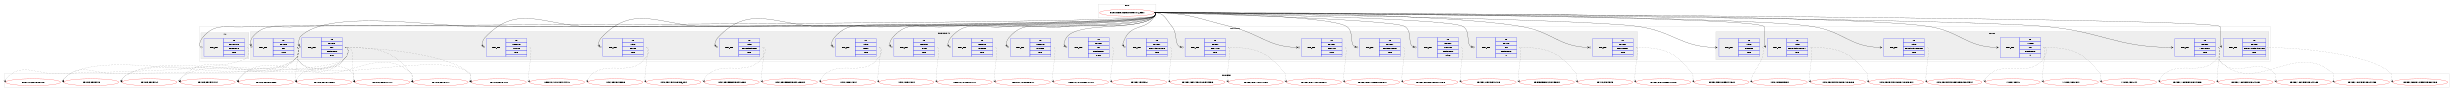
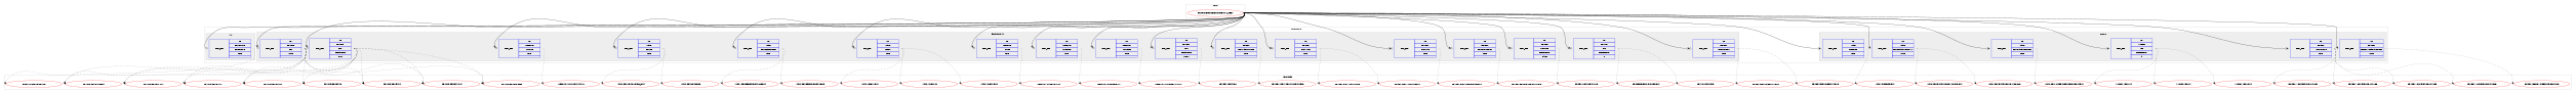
  digraph {
    compound=true
    concentrate=true
    fontname=Lato
    fontsize=10
    newrank=true
    rankdir=TB
    ranksep=1.5
    node [color=red fontname=Lato fontsize=10]
    edge [arrowhead=vee fontname=Lato headport=w style=dotted tailport=e weight=100]
    n1 [label="games-arcade/frozen-bubble-2.2.1_beta1" width=4]
    n2 [color=blue label=<<TABLE BORDER="0" CELLBORDER="1" CELLSPACING="0" CELLPADDING="4" WIDTH="220"><TR><TD ROWSPAN="6" CELLPADDING="30">pack_dep</TD></TR><TR><TD WIDTH="110">no</TD></TR><TR><TD>dev-perl</TD></TR><TR><TD>Locale-Maketext-Lexicon</TD></TR><TR><TD>none</TD></TR><TR><TD></TD></TR></TABLE>> shape=none]
    n3 [color=blue label=<<TABLE BORDER="0" CELLBORDER="1" CELLSPACING="0" CELLPADDING="4" WIDTH="220"><TR><TD ROWSPAN="6" CELLPADDING="30">pack_dep</TD></TR><TR><TD WIDTH="110">no</TD></TR><TR><TD>dev-perl</TD></TR><TR><TD>Module-Build</TD></TR><TR><TD>none</TD></TR><TR><TD></TD></TR></TABLE>> shape=none]
    n4 [color=blue label=<<TABLE BORDER="0" CELLBORDER="1" CELLSPACING="0" CELLPADDING="4" WIDTH="220"><TR><TD ROWSPAN="6" CELLPADDING="30">pack_dep</TD></TR><TR><TD WIDTH="110">no</TD></TR><TR><TD>sys-apps</TD></TR><TR><TD>sed</TD></TR><TR><TD>greaterequal</TD></TR><TR><TD>4</TD></TR></TABLE>> shape=none]
    n5 [color=blue label=<<TABLE BORDER="0" CELLBORDER="1" CELLSPACING="0" CELLPADDING="4" WIDTH="220"><TR><TD ROWSPAN="6" CELLPADDING="30">pack_dep</TD></TR><TR><TD WIDTH="110">no</TD></TR><TR><TD>virtual</TD></TR><TR><TD>perl-ExtUtils-CBuilder</TD></TR><TR><TD>none</TD></TR><TR><TD></TD></TR></TABLE>> shape=none]
    n6 [color=blue label=<<TABLE BORDER="0" CELLBORDER="1" CELLSPACING="0" CELLPADDING="4" WIDTH="220"><TR><TD ROWSPAN="6" CELLPADDING="30">pack_dep</TD></TR><TR><TD WIDTH="110">no</TD></TR><TR><TD>virtual</TD></TR><TR><TD>perl-ExtUtils-ParseXS</TD></TR><TR><TD>none</TD></TR><TR><TD></TD></TR></TABLE>> shape=none]
    n7 [color=blue label=<<TABLE BORDER="0" CELLBORDER="1" CELLSPACING="0" CELLPADDING="4" WIDTH="220"><TR><TD ROWSPAN="6" CELLPADDING="30">pack_dep</TD></TR><TR><TD WIDTH="110">no</TD></TR><TR><TD>virtual</TD></TR><TR><TD>pkgconfig</TD></TR><TR><TD>none</TD></TR><TR><TD></TD></TR></TABLE>> shape=none]
    n8 [color=blue label=<<TABLE BORDER="0" CELLBORDER="1" CELLSPACING="0" CELLPADDING="4" WIDTH="220"><TR><TD ROWSPAN="6" CELLPADDING="30">pack_dep</TD></TR><TR><TD WIDTH="110">no</TD></TR><TR><TD>media-libs</TD></TR><TR><TD>sdl-mixer</TD></TR><TR><TD>none</TD></TR><TR><TD></TD></TR></TABLE>> shape=none]
    n9 [color=blue label=<<TABLE BORDER="0" CELLBORDER="1" CELLSPACING="0" CELLPADDING="4" WIDTH="220"><TR><TD ROWSPAN="6" CELLPADDING="30">pack_dep</TD></TR><TR><TD WIDTH="110">no</TD></TR><TR><TD>dev-lang</TD></TR><TR><TD>perl</TD></TR><TR><TD>greaterequal</TD></TR><TR><TD>5.12</TD></TR></TABLE>> shape=none]
    n10 [color=blue label=<<TABLE BORDER="0" CELLBORDER="1" CELLSPACING="0" CELLPADDING="4" WIDTH="220"><TR><TD ROWSPAN="6" CELLPADDING="30">pack_dep</TD></TR><TR><TD WIDTH="110">no</TD></TR><TR><TD>dev-lang</TD></TR><TR><TD>perl</TD></TR><TR><TD>none</TD></TR><TR><TD></TD></TR></TABLE>> shape=none]
    n11 [color=blue label=<<TABLE BORDER="0" CELLBORDER="1" CELLSPACING="0" CELLPADDING="4" WIDTH="220"><TR><TD ROWSPAN="6" CELLPADDING="30">pack_dep</TD></TR><TR><TD WIDTH="110">no</TD></TR><TR><TD>dev-perl</TD></TR><TR><TD>File-ShareDir</TD></TR><TR><TD>none</TD></TR><TR><TD></TD></TR></TABLE>> shape=none]
    n12 [color=blue label=<<TABLE BORDER="0" CELLBORDER="1" CELLSPACING="0" CELLPADDING="4" WIDTH="220"><TR><TD ROWSPAN="6" CELLPADDING="30">pack_dep</TD></TR><TR><TD WIDTH="110">no</TD></TR><TR><TD>dev-libs</TD></TR><TR><TD>glib</TD></TR><TR><TD>greaterequal</TD></TR><TR><TD>2</TD></TR></TABLE>> shape=none]
    n13 [color=blue label=<<TABLE BORDER="0" CELLBORDER="1" CELLSPACING="0" CELLPADDING="4" WIDTH="220"><TR><TD ROWSPAN="6" CELLPADDING="30">pack_dep</TD></TR><TR><TD WIDTH="110">no</TD></TR><TR><TD>dev-perl</TD></TR><TR><TD>Alien-SDL</TD></TR><TR><TD>greaterequal</TD></TR><TR><TD>1.413</TD></TR></TABLE>> shape=none]
    n14 [color=blue label=<<TABLE BORDER="0" CELLBORDER="1" CELLSPACING="0" CELLPADDING="4" WIDTH="220"><TR><TD ROWSPAN="6" CELLPADDING="30">pack_dep</TD></TR><TR><TD WIDTH="110">no</TD></TR><TR><TD>dev-perl</TD></TR><TR><TD>Compress-Bzip2</TD></TR><TR><TD>none</TD></TR><TR><TD></TD></TR></TABLE>> shape=none]
    n15 [color=blue label=<<TABLE BORDER="0" CELLBORDER="1" CELLSPACING="0" CELLPADDING="4" WIDTH="220"><TR><TD ROWSPAN="6" CELLPADDING="30">pack_dep</TD></TR><TR><TD WIDTH="110">no</TD></TR><TR><TD>dev-perl</TD></TR><TR><TD>File-Slurp</TD></TR><TR><TD>none</TD></TR><TR><TD></TD></TR></TABLE>> shape=none]
    n16 [color=blue label=<<TABLE BORDER="0" CELLBORDER="1" CELLSPACING="0" CELLPADDING="4" WIDTH="220"><TR><TD ROWSPAN="6" CELLPADDING="30">pack_dep</TD></TR><TR><TD WIDTH="110">no</TD></TR><TR><TD>dev-perl</TD></TR><TR><TD>File-Which</TD></TR><TR><TD>none</TD></TR><TR><TD></TD></TR></TABLE>> shape=none]
    n17 [color=blue label=<<TABLE BORDER="0" CELLBORDER="1" CELLSPACING="0" CELLPADDING="4" WIDTH="220"><TR><TD ROWSPAN="6" CELLPADDING="30">pack_dep</TD></TR><TR><TD WIDTH="110">no</TD></TR><TR><TD>dev-perl</TD></TR><TR><TD>IPC-System-Simple</TD></TR><TR><TD>none</TD></TR><TR><TD></TD></TR></TABLE>> shape=none]
    n18 [color=blue label=<<TABLE BORDER="0" CELLBORDER="1" CELLSPACING="0" CELLPADDING="4" WIDTH="220"><TR><TD ROWSPAN="6" CELLPADDING="30">pack_dep</TD></TR><TR><TD WIDTH="110">no</TD></TR><TR><TD>dev-perl</TD></TR><TR><TD>SDL</TD></TR><TR><TD>greaterequal</TD></TR><TR><TD>2.511</TD></TR></TABLE>> shape=none]
    n19 [color=blue label=<<TABLE BORDER="0" CELLBORDER="1" CELLSPACING="0" CELLPADDING="4" WIDTH="220"><TR><TD ROWSPAN="6" CELLPADDING="30">pack_dep</TD></TR><TR><TD WIDTH="110">no</TD></TR><TR><TD>media-libs</TD></TR><TR><TD>sdl-image</TD></TR><TR><TD>none</TD></TR><TR><TD></TD></TR></TABLE>> shape=none]
    n20 [color=blue label=<<TABLE BORDER="0" CELLBORDER="1" CELLSPACING="0" CELLPADDING="4" WIDTH="220"><TR><TD ROWSPAN="6" CELLPADDING="30">pack_dep</TD></TR><TR><TD WIDTH="110">no</TD></TR><TR><TD>media-libs</TD></TR><TR><TD>sdl-pango</TD></TR><TR><TD>none</TD></TR><TR><TD></TD></TR></TABLE>> shape=none]
    n21 [color=blue label=<<TABLE BORDER="0" CELLBORDER="1" CELLSPACING="0" CELLPADDING="4" WIDTH="220"><TR><TD ROWSPAN="6" CELLPADDING="30">pack_dep</TD></TR><TR><TD WIDTH="110">no</TD></TR><TR><TD>media-libs</TD></TR><TR><TD>sdl-ttf</TD></TR><TR><TD>none</TD></TR><TR><TD></TD></TR></TABLE>> shape=none]
    n22 [color=blue label=<<TABLE BORDER="0" CELLBORDER="1" CELLSPACING="0" CELLPADDING="4" WIDTH="220"><TR><TD ROWSPAN="6" CELLPADDING="30">pack_dep</TD></TR><TR><TD WIDTH="110">no</TD></TR><TR><TD>virtual</TD></TR><TR><TD>libiconv</TD></TR><TR><TD>none</TD></TR><TR><TD></TD></TR></TABLE>> shape=none]
    n23 [color=blue label=<<TABLE BORDER="0" CELLBORDER="1" CELLSPACING="0" CELLPADDING="4" WIDTH="220"><TR><TD ROWSPAN="6" CELLPADDING="30">pack_dep</TD></TR><TR><TD WIDTH="110">no</TD></TR><TR><TD>virtual</TD></TR><TR><TD>perl-Getopt-Long</TD></TR><TR><TD>none</TD></TR><TR><TD></TD></TR></TABLE>> shape=none]
    n24 [color=blue label=<<TABLE BORDER="0" CELLBORDER="1" CELLSPACING="0" CELLPADDING="4" WIDTH="220"><TR><TD ROWSPAN="6" CELLPADDING="30">pack_dep</TD></TR><TR><TD WIDTH="110">no</TD></TR><TR><TD>virtual</TD></TR><TR><TD>perl-IO</TD></TR><TR><TD>none</TD></TR><TR><TD></TD></TR></TABLE>> shape=none]
    n25 [color=blue label=<<TABLE BORDER="0" CELLBORDER="1" CELLSPACING="0" CELLPADDING="4" WIDTH="220"><TR><TD ROWSPAN="6" CELLPADDING="30">pack_dep</TD></TR><TR><TD WIDTH="110">no</TD></TR><TR><TD>games-misc</TD></TR><TR><TD>games-envd</TD></TR><TR><TD>none</TD></TR><TR><TD></TD></TR></TABLE>> shape=none]
    n26 [label="dev-perl/Locale-Maketext-Lexicon-1.0.0" width=4]
    n27 [label="dev-perl/Module-Build-0.421.600" width=4]
    n28 [label="dev-perl/Module-Build-0.421.800" width=4]
    n29 [label="dev-perl/Module-Build-0.422.200" width=4]
    n30 [label="dev-perl/Module-Build-0.422.400" width=4]
    n31 [label="sys-apps/sed-4.2.2" width=4]
    n32 [label="sys-apps/sed-4.3-r1" width=4]
    n33 [label="sys-apps/sed-4.4" width=4]
-   n34 [label="virtual/perl-ExtUtils-CBuilder-0.280.225-r2" width=4]
+   n34 [label="virtual/perl-Maketext-CBuilder-0.280.225-r2" width=4]
    n35 [label="virtual/perl-ExtUtils-ParseXS-3.310.0-r1" width=4]
    n36 [label="virtual/perl-ExtUtils-ParseXS-3.340.0" width=4]
    n37 [label="virtual/pkgconfig-0-r1" width=4]
    n38 [label="dev-lang/perl-5.24.1-r2" width=4]
    n39 [label="dev-lang/perl-5.24.2" width=4]
    n40 [label="dev-lang/perl-5.24.3" width=4]
    n41 [label="dev-lang/perl-5.26.0" width=4]
    n42 [label="dev-lang/perl-5.26.1" width=4]
    n43 [label="dev-lang/perl-5.26.1-r1" width=4]
    n44 [label="dev-lang/perl-5.26.9999" width=4]
    n45 [label="dev-lang/perl-5.28.9999" width=4]
    n46 [label="dev-greaterequal/glib-2.50.3-r1" width=4]
    n47 [label="dev-libs/glib-2.52.3" width=4]
    n48 [label="dev-perl/Alien-IPC-1.446.0" width=4]
    n49 [label="dev-perl/Compress-Bzip2-2.260.0" width=4]
    n50 [label="dev-perl/File-ShareDir-1.102.0" width=4]
    n51 [label="dev-perl/File-ShareDir-1.104.0" width=4]
    n52 [label="dev-perl/File-Slurp-9999.190.0-r1" width=4]
    n53 [label="dev-perl/File-Which-1.220.0" width=4]
    n54 [label="dev-perl/File-Which-1.90.0-r1" width=4]
    n55 [label="dev-perl/IPC-System-Simple-1.250.0" width=4]
    n56 [label="dev-perl/SDL-2.546" width=4]
    n57 [label="media-libs/sdl-image-1.2.12-r1" width=4]
    n58 [label="media-libs/sdl-mixer-1.2.12-r4" width=4]
    n59 [label="media-libs/sdl-pango-0.2.2" width=4]
    n60 [label="media-libs/sdl-ttf-2.0.11-r1" width=4]
+   n61 [label="virtual/libiconv-0" width=4]
    n62 [label="virtual/libiconv-0-r1" width=4]
    n63 [label="virtual/libiconv-0-r2" width=4]
    n64 [label="virtual/perl-Getopt-Long-2.480.0-r1" width=4]
    n65 [label="virtual/perl-Getopt-Long-2.490.0" width=4]
    n66 [label="virtual/perl-IO-1.360.100_rc-r2" width=4]
    n67 [label="virtual/perl-IO-1.380.0" width=4]
    n68 [label="games-misc/games-envd-0" width=4]
    subgraph cluster_1 {
      color=gray
      label=<<i>ebuild</i>>
      rank=same
      n1
    }
    subgraph cluster_2 {
      color=gray
      label=<<i>dependencies</i>>
      subgraph cluster_3 {
        color=gray
        fillcolor="#eeeeee"
        label=<<i>compile</i>>
        style=filled
        subgraph sub_4 {
          color=gray
          fillcolor="#eeeeee"
          label=<<i>compile</i>>
          style=filled
          n2
        }
        subgraph sub_5 {
          color=gray
          fillcolor="#eeeeee"
          label=<<i>compile</i>>
          style=filled
          n3
        }
        subgraph sub_6 {
          color=gray
          fillcolor="#eeeeee"
          label=<<i>compile</i>>
          style=filled
          n4
        }
        subgraph sub_7 {
          color=gray
          fillcolor="#eeeeee"
          label=<<i>compile</i>>
          style=filled
          n5
        }
        subgraph sub_8 {
          color=gray
          fillcolor="#eeeeee"
          label=<<i>compile</i>>
          style=filled
          n6
        }
        subgraph sub_9 {
          color=gray
          fillcolor="#eeeeee"
          label=<<i>compile</i>>
          style=filled
          n7
        }
      }
      subgraph cluster_10 {
        color=gray
        fillcolor="#eeeeee"
        label=<<i>compile and run</i>>
        style=filled
        subgraph sub_11 {
          color=gray
          fillcolor="#eeeeee"
          label=<<i>compile and run</i>>
          style=filled
          n8
        }
        subgraph sub_12 {
          color=gray
          fillcolor="#eeeeee"
          label=<<i>compile and run</i>>
          style=filled
          n9
        }
        subgraph sub_13 {
          color=gray
          fillcolor="#eeeeee"
          label=<<i>compile and run</i>>
          style=filled
          n10
        }
        subgraph sub_14 {
          color=gray
          fillcolor="#eeeeee"
          label=<<i>compile and run</i>>
          style=filled
          n11
        }
        subgraph sub_15 {
          color=gray
          fillcolor="#eeeeee"
          label=<<i>compile and run</i>>
          style=filled
          n12
        }
        subgraph sub_16 {
          color=gray
          fillcolor="#eeeeee"
          label=<<i>compile and run</i>>
          style=filled
          n13
        }
        subgraph sub_17 {
          color=gray
          fillcolor="#eeeeee"
          label=<<i>compile and run</i>>
          style=filled
          n14
        }
        subgraph sub_18 {
          color=gray
          fillcolor="#eeeeee"
          label=<<i>compile and run</i>>
          style=filled
          n15
        }
        subgraph sub_19 {
          color=gray
          fillcolor="#eeeeee"
          label=<<i>compile and run</i>>
          style=filled
          n16
        }
        subgraph sub_20 {
          color=gray
          fillcolor="#eeeeee"
          label=<<i>compile and run</i>>
          style=filled
          n17
        }
        subgraph sub_21 {
          color=gray
          fillcolor="#eeeeee"
          label=<<i>compile and run</i>>
          style=filled
          n18
        }
        subgraph sub_22 {
          color=gray
          fillcolor="#eeeeee"
          label=<<i>compile and run</i>>
          style=filled
          n19
        }
        subgraph sub_23 {
          color=gray
          fillcolor="#eeeeee"
          label=<<i>compile and run</i>>
          style=filled
          n20
        }
        subgraph sub_24 {
          color=gray
          fillcolor="#eeeeee"
          label=<<i>compile and run</i>>
          style=filled
          n21
        }
        subgraph sub_25 {
          color=gray
          fillcolor="#eeeeee"
          label=<<i>compile and run</i>>
          style=filled
          n22
        }
        subgraph sub_26 {
          color=gray
          fillcolor="#eeeeee"
          label=<<i>compile and run</i>>
          style=filled
          n23
        }
        subgraph sub_27 {
          color=gray
          fillcolor="#eeeeee"
          label=<<i>compile and run</i>>
          style=filled
          n24
        }
      }
      subgraph cluster_28 {
        color=gray
        fillcolor="#eeeeee"
        label=<<i>run</i>>
        style=filled
        subgraph sub_29 {
          color=gray
          fillcolor="#eeeeee"
          label=<<i>run</i>>
          style=filled
          n25
        }
      }
    }
    subgraph cluster_30 {
      color=gray
      label=<<i>candidates</i>>
      rank=same
      subgraph sub_31 {
        color=black
        label=<<i>candidates</i>>
        nodesep=1
        rank=same
        n26
      }
      subgraph sub_32 {
        color=black
        label=<<i>candidates</i>>
        nodesep=1
        rank=same
        n27
        n28
        n29
        n30
      }
      subgraph sub_33 {
        color=black
        label=<<i>candidates</i>>
        nodesep=1
        rank=same
        n31
        n32
        n33
      }
      subgraph sub_34 {
        color=black
        label=<<i>candidates</i>>
        nodesep=1
        rank=same
        n34
      }
      subgraph sub_35 {
        color=black
        label=<<i>candidates</i>>
        nodesep=1
        rank=same
        n35
        n36
      }
      subgraph sub_36 {
        color=black
        label=<<i>candidates</i>>
        nodesep=1
        rank=same
        n37
      }
      subgraph sub_37 {
        color=black
        label=<<i>candidates</i>>
        nodesep=1
        rank=same
        n38
        n39
        n40
        n41
        n42
        n43
        n44
        n45
      }
      subgraph sub_38 {
        color=black
        label=<<i>candidates</i>>
        nodesep=1
        rank=same
        n38
        n39
        n40
        n41
        n42
        n43
        n44
        n45
      }
      subgraph sub_39 {
        color=black
        label=<<i>candidates</i>>
        nodesep=1
        rank=same
        n46
        n47
      }
      subgraph sub_40 {
        color=black
        label=<<i>candidates</i>>
        nodesep=1
        rank=same
        n48
      }
      subgraph sub_41 {
        color=black
        label=<<i>candidates</i>>
        nodesep=1
        rank=same
        n49
      }
      subgraph sub_42 {
        color=black
        label=<<i>candidates</i>>
        nodesep=1
        rank=same
        n50
        n51
      }
      subgraph sub_43 {
        color=black
        label=<<i>candidates</i>>
        nodesep=1
        rank=same
        n52
      }
      subgraph sub_44 {
        color=black
        label=<<i>candidates</i>>
        nodesep=1
        rank=same
        n53
        n54
      }
      subgraph sub_45 {
        color=black
        label=<<i>candidates</i>>
        nodesep=1
        rank=same
        n55
      }
      subgraph sub_46 {
        color=black
        label=<<i>candidates</i>>
        nodesep=1
        rank=same
        n56
      }
      subgraph sub_47 {
        color=black
        label=<<i>candidates</i>>
        nodesep=1
        rank=same
        n57
      }
      subgraph sub_48 {
        color=black
        label=<<i>candidates</i>>
        nodesep=1
        rank=same
        n58
      }
      subgraph sub_49 {
        color=black
        label=<<i>candidates</i>>
        nodesep=1
        rank=same
        n59
      }
      subgraph sub_50 {
        color=black
        label=<<i>candidates</i>>
        nodesep=1
        rank=same
        n60
      }
      subgraph sub_51 {
        color=black
        label=<<i>candidates</i>>
        nodesep=1
        rank=same
+       n61
        n62
        n63
      }
      subgraph sub_52 {
        color=black
        label=<<i>candidates</i>>
        nodesep=1
        rank=same
        n64
        n65
      }
      subgraph sub_53 {
        color=black
        label=<<i>candidates</i>>
        nodesep=1
        rank=same
        n66
        n67
      }
      subgraph sub_54 {
        color=black
        label=<<i>candidates</i>>
        nodesep=1
        rank=same
        n68
      }
    }
    n1 -> n2 [style=solid weight=20]
    n1 -> n3 [style=solid weight=20]
    n1 -> n4 [style=solid weight=20]
    n1 -> n5 [style=solid weight=20]
    n1 -> n6 [style=solid weight=20]
    n1 -> n7 [style=solid weight=20]
    n1 -> n8 [arrowhead=odotvee style=solid weight=20]
    n1 -> n9 [arrowhead=odotvee style=solid weight=20]
    n1 -> n10 [arrowhead=odotvee style=solid weight=20]
    n1 -> n11 [arrowhead=odotvee style=solid weight=20]
    n1 -> n12 [arrowhead=odotvee style=solid weight=20]
    n1 -> n13 [arrowhead=odotvee style=solid weight=20]
    n1 -> n14 [arrowhead=odotvee style=solid weight=20]
    n1 -> n15 [arrowhead=odotvee style=solid weight=20]
    n1 -> n16 [arrowhead=odotvee style=solid weight=20]
    n1 -> n17 [arrowhead=odotvee style=solid weight=20]
    n1 -> n18 [arrowhead=odotvee style=solid weight=20]
    n1 -> n19 [arrowhead=odotvee style=solid weight=20]
    n1 -> n20 [arrowhead=odotvee style=solid weight=20]
    n1 -> n21 [arrowhead=odotvee style=solid weight=20]
    n1 -> n22 [arrowhead=odotvee style=solid weight=20]
    n1 -> n23 [arrowhead=odotvee style=solid weight=20]
    n1 -> n24 [arrowhead=odotvee style=solid weight=20]
    n1 -> n25 [arrowhead=odot style=solid weight=20]
    n2 -> n26
    n3 -> n27
    n3 -> n28
    n3 -> n29
    n3 -> n30
    n4 -> n31
    n4 -> n32
    n4 -> n33
    n5 -> n34
    n6 -> n35
    n6 -> n36
    n7 -> n37
    n8 -> n58
    n9 -> n38
    n9 -> n39
    n9 -> n40
    n9 -> n41
    n9 -> n42
    n9 -> n43
    n9 -> n44
    n9 -> n45
    n10 -> n38
    n10 -> n39
    n10 -> n40
    n10 -> n41
    n10 -> n42
    n10 -> n43
    n10 -> n44
    n10 -> n45
    n11 -> n50
    n11 -> n51
    n12 -> n46
    n12 -> n47
    n13 -> n48
    n14 -> n49
    n15 -> n52
    n16 -> n53
    n16 -> n54
    n17 -> n55
    n18 -> n56
    n19 -> n57
    n20 -> n59
    n21 -> n60
+   n22 -> n61
    n22 -> n62
    n22 -> n63
    n23 -> n64
    n23 -> n65
    n24 -> n66
    n24 -> n67
    n25 -> n68
  }
